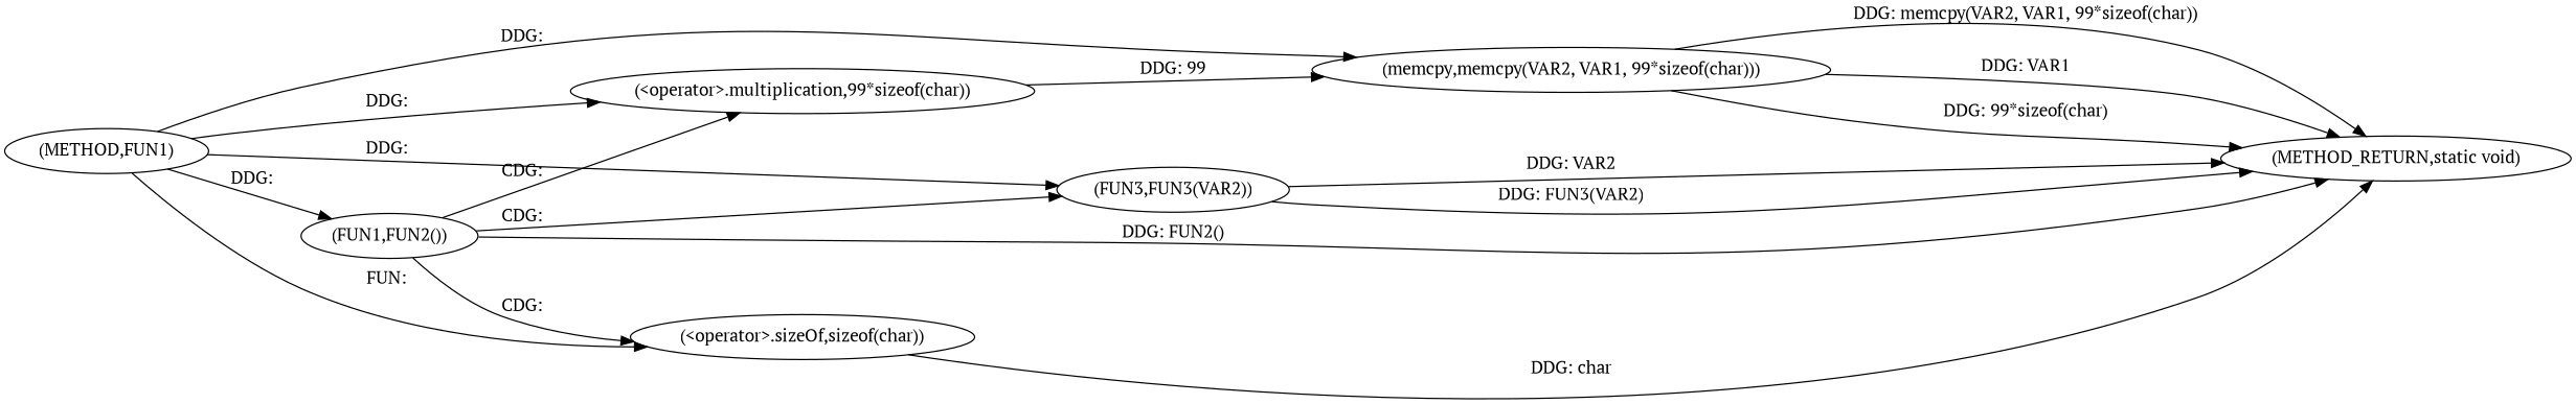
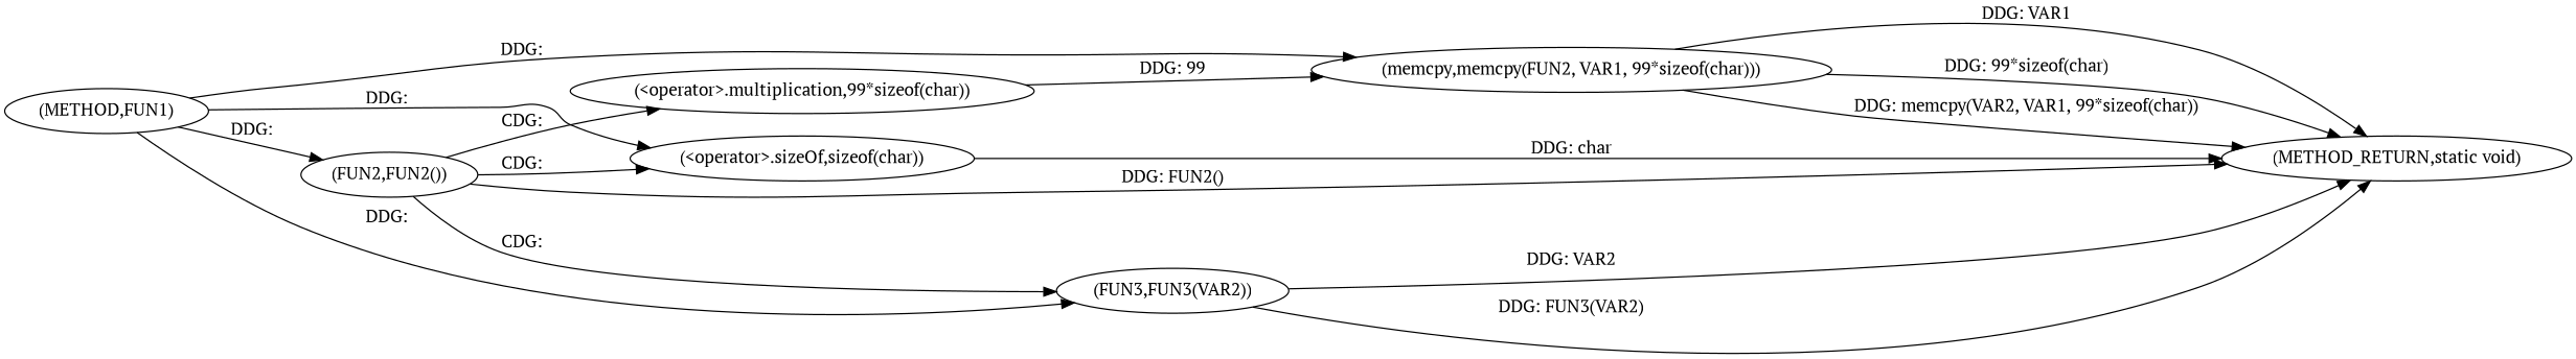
  digraph {
    fontname="PT Serif"
    rankdir=LR
    node [fontname="PT Serif"]
    edge [fontname="PT Serif"]
    n1 [label="(METHOD,FUN1)"]
-   n2 [label="(FUN1,FUN2())"]
-   n3 [label="(memcpy,memcpy(VAR2, VAR1, 99*sizeof(char)))"]
+   n2 [label="(FUN2,FUN2())"]
+   n3 [label="(memcpy,memcpy(FUN2, VAR1, 99*sizeof(char)))"]
    n4 [label="(<operator>.multiplication,99*sizeof(char))"]
    n5 [label="(<operator>.sizeOf,sizeof(char))"]
    n6 [label="(FUN3,FUN3(VAR2))"]
    n7 [label="(METHOD_RETURN,static void)"]
    n1 -> n2 [label="DDG: "]
    n1 -> n3 [label="DDG: "]
-   n1 -> n4 [label="DDG: "]
-   n1 -> n5 [label="FUN: "]
+   n1 -> n5 [label="DDG: "]
    n1 -> n6 [label="DDG: "]
    n2 -> n4 [label="CDG: "]
    n2 -> n5 [label="CDG: "]
    n2 -> n6 [label="CDG: "]
    n2 -> n7 [label="DDG: FUN2()"]
    n3 -> n7 [label="DDG: memcpy(VAR2, VAR1, 99*sizeof(char))"]
    n3 -> n7 [label="DDG: VAR1"]
    n3 -> n7 [label="DDG: 99*sizeof(char)"]
    n4 -> n3 [label="DDG: 99"]
    n5 -> n7 [label="DDG: char"]
    n6 -> n7 [label="DDG: FUN3(VAR2)"]
    n6 -> n7 [label="DDG: VAR2"]
  }
